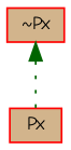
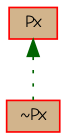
  digraph {
    rankdir=TB
    fontname="Comic Neue"
    node [color=red fillcolor=tan fontname="Comic Neue" fontsize=10 shape=record style=filled]
    n1 [fontcolor=black height=0.2 label=Px width=0.4]
    n2 [height=0.2 label="~Px" width=0.4]
-   n2 -> n1 [color=darkgreen dir=back fontname="Comic Neue" fontsize=10 labelfontname=Helvetica labelfontsize=10 style=dotted]
+   n1 -> n2 [color=darkgreen dir=back fontname="Comic Neue" fontsize=10 labelfontname=Helvetica labelfontsize=10 style=dotted]
  }
